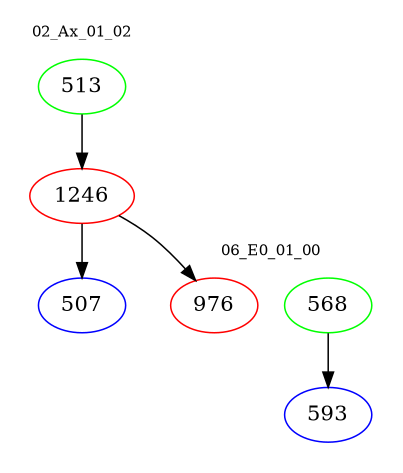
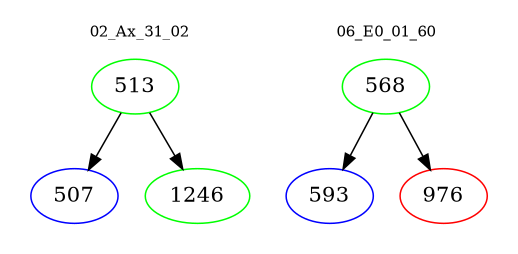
  digraph {
    node [color=green]
    edge [color=black]
    n1 [label=513]
    n2 [color=blue label=507]
-   n3 [color=red label=1246]
+   n3 [label=1246]
    n4 [label=568]
    n5 [color=blue label=593]
    n6 [color=red label=976]
    subgraph cluster_1 {
      color=white
      fontsize=10
-     label="02_Ax_01_02"
+     label="02_Ax_31_02"
      n1
      n2
      n3
    }
    subgraph cluster_2 {
      color=white
      fontsize=10
-     label="06_E0_01_00"
+     label="06_E0_01_60"
      n4
      n5
      n6
    }
-   n3 -> n2
+   n1 -> n2
    n1 -> n3
    n4 -> n5
-   n3 -> n6
+   n4 -> n6
  }
